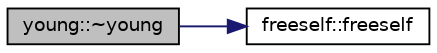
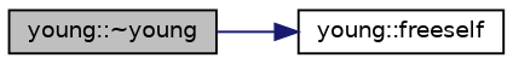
  digraph {
    rankdir=LR
    node [color=black fontname=Helvetica fontsize=10 shape=record style=filled]
    n1 [fillcolor=grey75 fontcolor=black height=0.2 label="young::~young" width=0.4]
-   n2 [fillcolor=white height=0.2 label="freeself::freeself" width=0.4]
+   n2 [fillcolor=white height=0.2 label="young::freeself" width=0.4]
    n1 -> n2 [color=midnightblue fontname=Helvetica fontsize=10 labelfontname=Helvetica labelfontsize=10 style=solid]
  }
